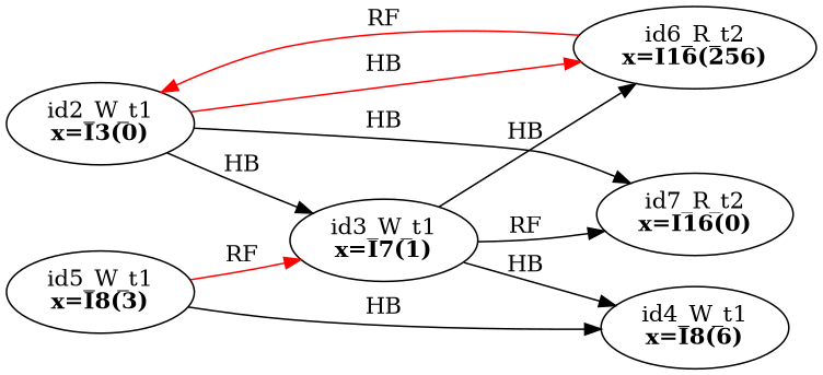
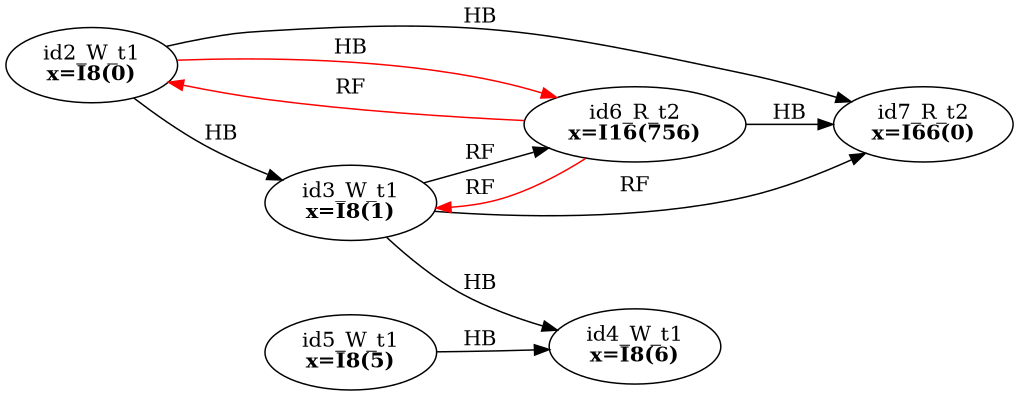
  digraph {
    rankdir=LR
    splines=true
    edge [color=black]
-   n1 [label=<id2_W_t1<br/><B>x=I3(0)</B>>]
-   n2 [label=<id3_W_t1<br/><B>x=I7(1)</B>>]
-   n3 [label=<id6_R_t2<br/><B>x=I16(256)</B>>]
-   n4 [label=<id7_R_t2<br/><B>x=I16(0)</B>>]
+   n1 [label=<id2_W_t1<br/><B>x=I8(0)</B>>]
+   n2 [label=<id3_W_t1<br/><B>x=I8(1)</B>>]
+   n3 [label=<id6_R_t2<br/><B>x=I16(756)</B>>]
+   n4 [label=<id7_R_t2<br/><B>x=I66(0)</B>>]
    n5 [label=<id4_W_t1<br/><B>x=I8(6)</B>>]
-   n6 [label=<id5_W_t1<br/><B>x=I8(3)</B>>]
+   n6 [label=<id5_W_t1<br/><B>x=I8(5)</B>>]
    n1 -> n2 [label=HB]
    n1 -> n3 [color=red label=HB]
    n1 -> n4 [label=HB]
-   n2 -> n3 [label=HB]
+   n2 -> n3 [label=RF]
    n2 -> n4 [label=RF]
    n2 -> n5 [label=HB]
    n3 -> n1 [color=red label=RF]
-   n6 -> n2 [color=red label=RF]
+   n3 -> n2 [color=red label=RF]
+   n3 -> n4 [label=HB]
    n6 -> n5 [label=HB]
  }
